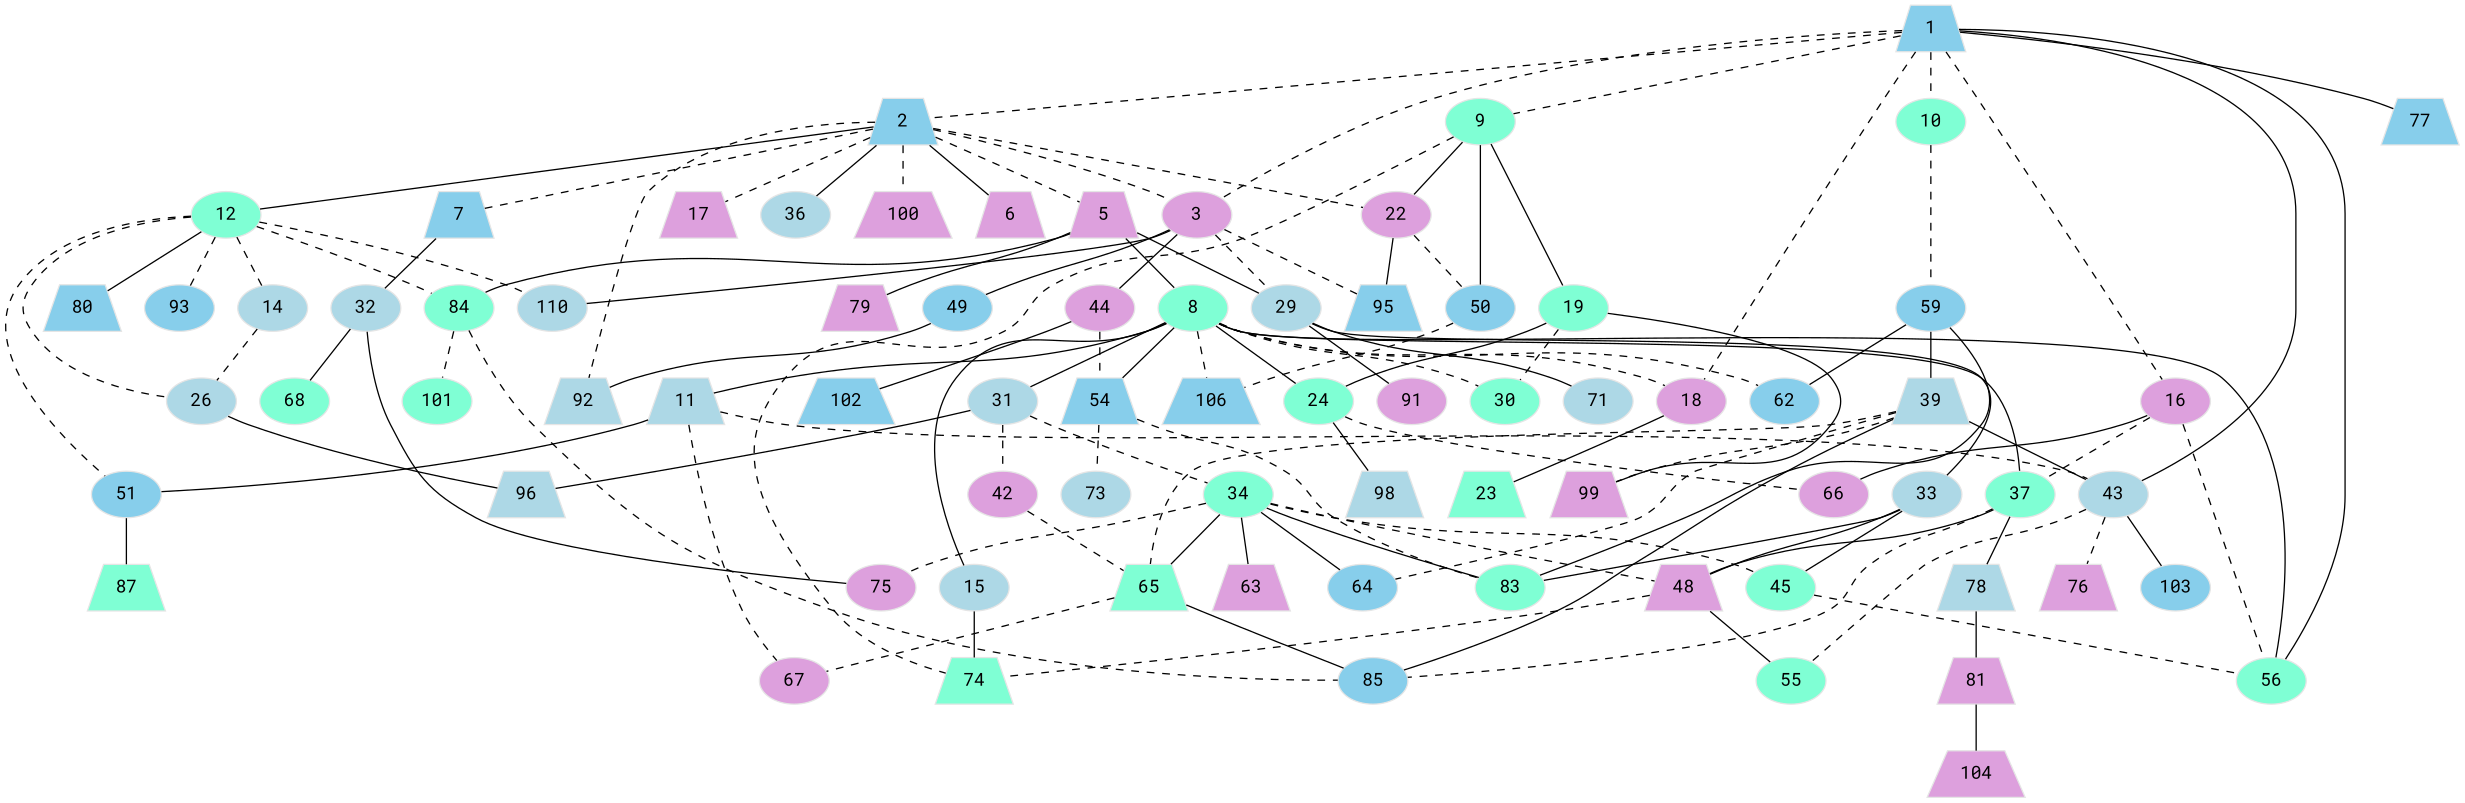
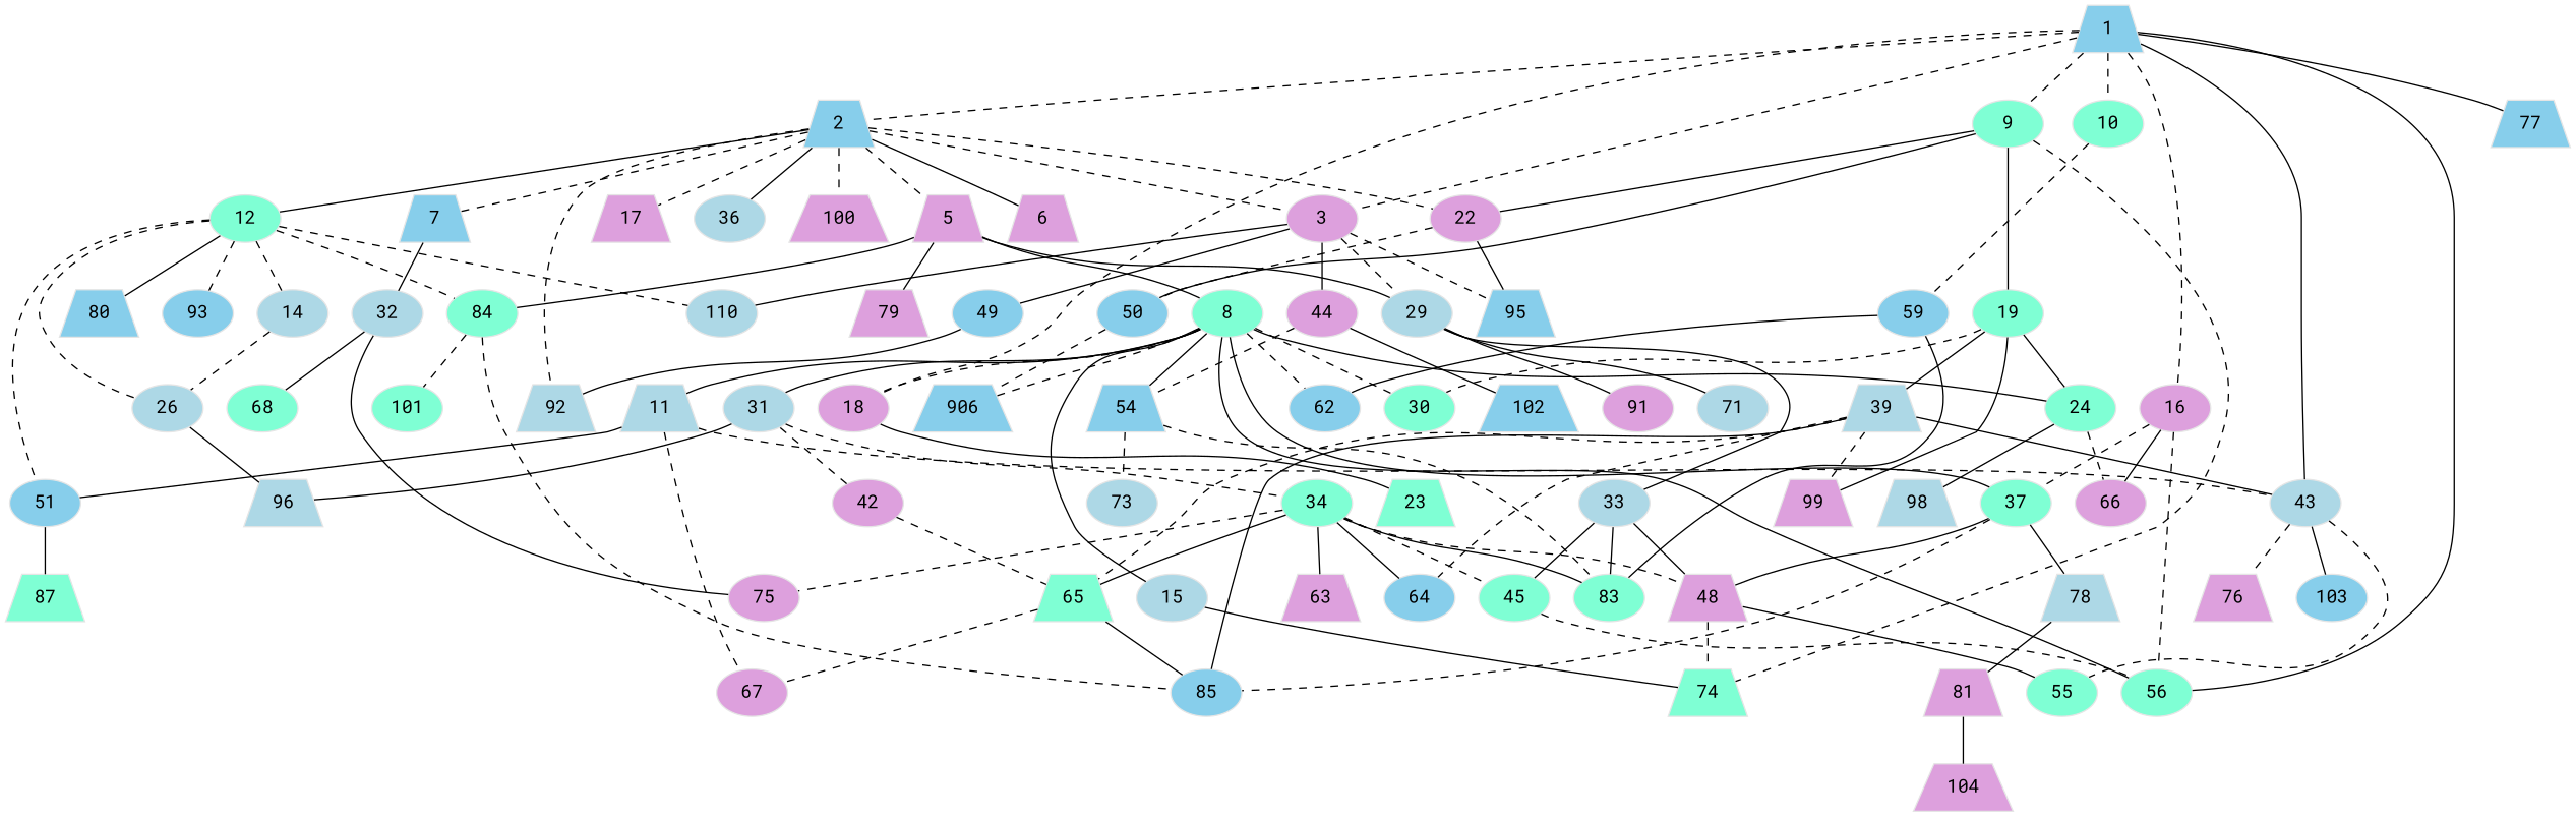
  graph {
    fontname="Roboto Mono"
    node [color=gray90 fillcolor=plum fontname="Roboto Mono" shape=ellipse style=filled]
    edge [fontname="Roboto Mono" style=solid]
    1 [fillcolor=skyblue shape=trapezium super="+20"]
    2 [fillcolor=skyblue shape=trapezium super="+4"]
    3 [super="+28"]
    9 [fillcolor=aquamarine super="+40"]
    10 [fillcolor=aquamarine super="+69"]
    16 [super="+35"]
    18
    43 [fillcolor=lightblue super="+61"]
    56 [fillcolor=aquamarine super="+60"]
    77 [fillcolor=skyblue shape=trapezium]
    5 [shape=trapezium]
    6 [shape=trapezium]
    7 [fillcolor=skyblue shape=trapezium]
    12 [fillcolor=aquamarine super="+25"]
    17 [shape=trapezium super="+88"]
    22 [super="+86"]
    36 [fillcolor=lightblue]
    92 [fillcolor=lightblue shape=trapezium]
    100 [shape=trapezium]
    29 [fillcolor=lightblue super="+53"]
    44 [super="+52"]
    49 [fillcolor=skyblue]
    95 [fillcolor=skyblue shape=trapezium]
    110 [fillcolor=lightblue]
    19 [fillcolor=aquamarine super="+21"]
    50 [fillcolor=skyblue super="+72"]
    74 [fillcolor=aquamarine shape=trapezium]
    59 [fillcolor=skyblue]
    37 [fillcolor=aquamarine super="+97"]
    66
    23 [fillcolor=aquamarine shape=trapezium]
    55 [fillcolor=aquamarine]
    76 [shape=trapezium]
    103 [fillcolor=skyblue]
    8 [fillcolor=aquamarine super="+13"]
    79 [shape=trapezium]
    84 [fillcolor=aquamarine super="+90"]
    32 [fillcolor=lightblue super="+41"]
    51 [fillcolor=skyblue super="+82"]
    14 [fillcolor=lightblue]
    26 [fillcolor=lightblue]
    80 [fillcolor=skyblue shape=trapezium super="+109"]
    93 [fillcolor=skyblue]
    33 [fillcolor=lightblue super="+38"]
    71 [fillcolor=lightblue]
    91
    54 [fillcolor=skyblue shape=trapezium super="+108"]
    102 [fillcolor=skyblue shape=trapezium]
    11 [fillcolor=lightblue shape=trapezium super="+27"]
    15 [fillcolor=lightblue]
    24 [fillcolor=aquamarine super="+57"]
    30 [fillcolor=aquamarine]
    31 [fillcolor=lightblue super="+47"]
    62 [fillcolor=skyblue]
-   106 [fillcolor=skyblue shape=trapezium]
+   106 [fillcolor=skyblue shape=trapezium label=906]
    85 [fillcolor=skyblue super="+89"]
    101 [fillcolor=aquamarine]
    68 [fillcolor=aquamarine]
    75
    67
    98 [fillcolor=lightblue shape=trapezium]
    96 [fillcolor=lightblue shape=trapezium super="+105"]
    34 [fillcolor=aquamarine super="+46"]
    42
    48 [shape=trapezium super="+58"]
    78 [fillcolor=lightblue shape=trapezium]
    83 [fillcolor=aquamarine super="+94"]
    73 [fillcolor=lightblue]
    39 [fillcolor=lightblue shape=trapezium super="+70"]
    99 [shape=trapezium]
    87 [fillcolor=aquamarine shape=trapezium]
    64 [fillcolor=skyblue]
    65 [fillcolor=aquamarine shape=trapezium]
    45 [fillcolor=aquamarine]
    63 [shape=trapezium]
    81 [shape=trapezium]
    104 [shape=trapezium]
    1 -- 2 [style=dashed]
    1 -- 3 [style=dashed]
    1 -- 9 [style=dashed]
    1 -- 10 [style=dashed]
    1 -- 16 [style=dashed]
    1 -- 18 [style=dashed]
    1 -- 43
    1 -- 56
    1 -- 77
    2 -- 3 [style=dashed]
    2 -- 5 [style=dashed]
    2 -- 6
    2 -- 7 [style=dashed]
    2 -- 12
    2 -- 17 [style=dashed]
    2 -- 22 [style=dashed]
    2 -- 36
    2 -- 92 [style=dashed]
    2 -- 100 [style=dashed]
    3 -- 29 [style=dashed]
    3 -- 44
    3 -- 49
    3 -- 95 [style=dashed]
    3 -- 110
    9 -- 22
    9 -- 19
    9 -- 50
    9 -- 74 [style=dashed]
    10 -- 59 [style=dashed]
    16 -- 56 [style=dashed]
    16 -- 37 [style=dashed]
    16 -- 66
    18 -- 23
    43 -- 55 [style=dashed]
    43 -- 76 [style=dashed]
    43 -- 103
    5 -- 29
    5 -- 8
    5 -- 79
    5 -- 84
    7 -- 32
    12 -- 110 [style=dashed]
    12 -- 84 [style=dashed]
    12 -- 51 [style=dashed]
    12 -- 14 [style=dashed]
    12 -- 26 [style=dashed]
    12 -- 80
    12 -- 93 [style=dashed]
    22 -- 95
    22 -- 50 [style=dashed]
    29 -- 33
    29 -- 71
    29 -- 91
    44 -- 54 [style=dashed]
    44 -- 102
    49 -- 92
    19 -- 24
    19 -- 30 [style=dashed]
-   59 -- 39
+   19 -- 39
    19 -- 99
    50 -- 106 [style=dashed]
    59 -- 62
    59 -- 83
    37 -- 85 [style=dashed]
    37 -- 48
    37 -- 78
    8 -- 18 [style=dashed]
    8 -- 56
    8 -- 37
    8 -- 54
    8 -- 11
    8 -- 15
    8 -- 24
    8 -- 30 [style=dashed]
    8 -- 31
    8 -- 62 [style=dashed]
    8 -- 106 [style=dashed]
    84 -- 85 [style=dashed]
    84 -- 101 [style=dashed]
    32 -- 68
    32 -- 75
    51 -- 87
    14 -- 26 [style=dashed]
    26 -- 96
    33 -- 48
    33 -- 83
    33 -- 45
    54 -- 83 [style=dashed]
    54 -- 73 [style=dashed]
    11 -- 43 [style=dashed]
    11 -- 51
    11 -- 67 [style=dashed]
    15 -- 74
    24 -- 66 [style=dashed]
    24 -- 98
    31 -- 96
    31 -- 34 [style=dashed weight=2]
    31 -- 42 [style=dashed]
    34 -- 75 [style=dashed]
    34 -- 48 [style=dashed]
    34 -- 83
    34 -- 64
    34 -- 65
    34 -- 45 [style=dashed]
    34 -- 63
    42 -- 65 [style=dashed]
    48 -- 74 [style=dashed]
    48 -- 55
    78 -- 81
    39 -- 43
    39 -- 85
    39 -- 99 [style=dashed]
    39 -- 64 [style=dashed]
    39 -- 65 [style=dashed]
    65 -- 85
    65 -- 67 [style=dashed]
    45 -- 56 [style=dashed]
    81 -- 104
  }
